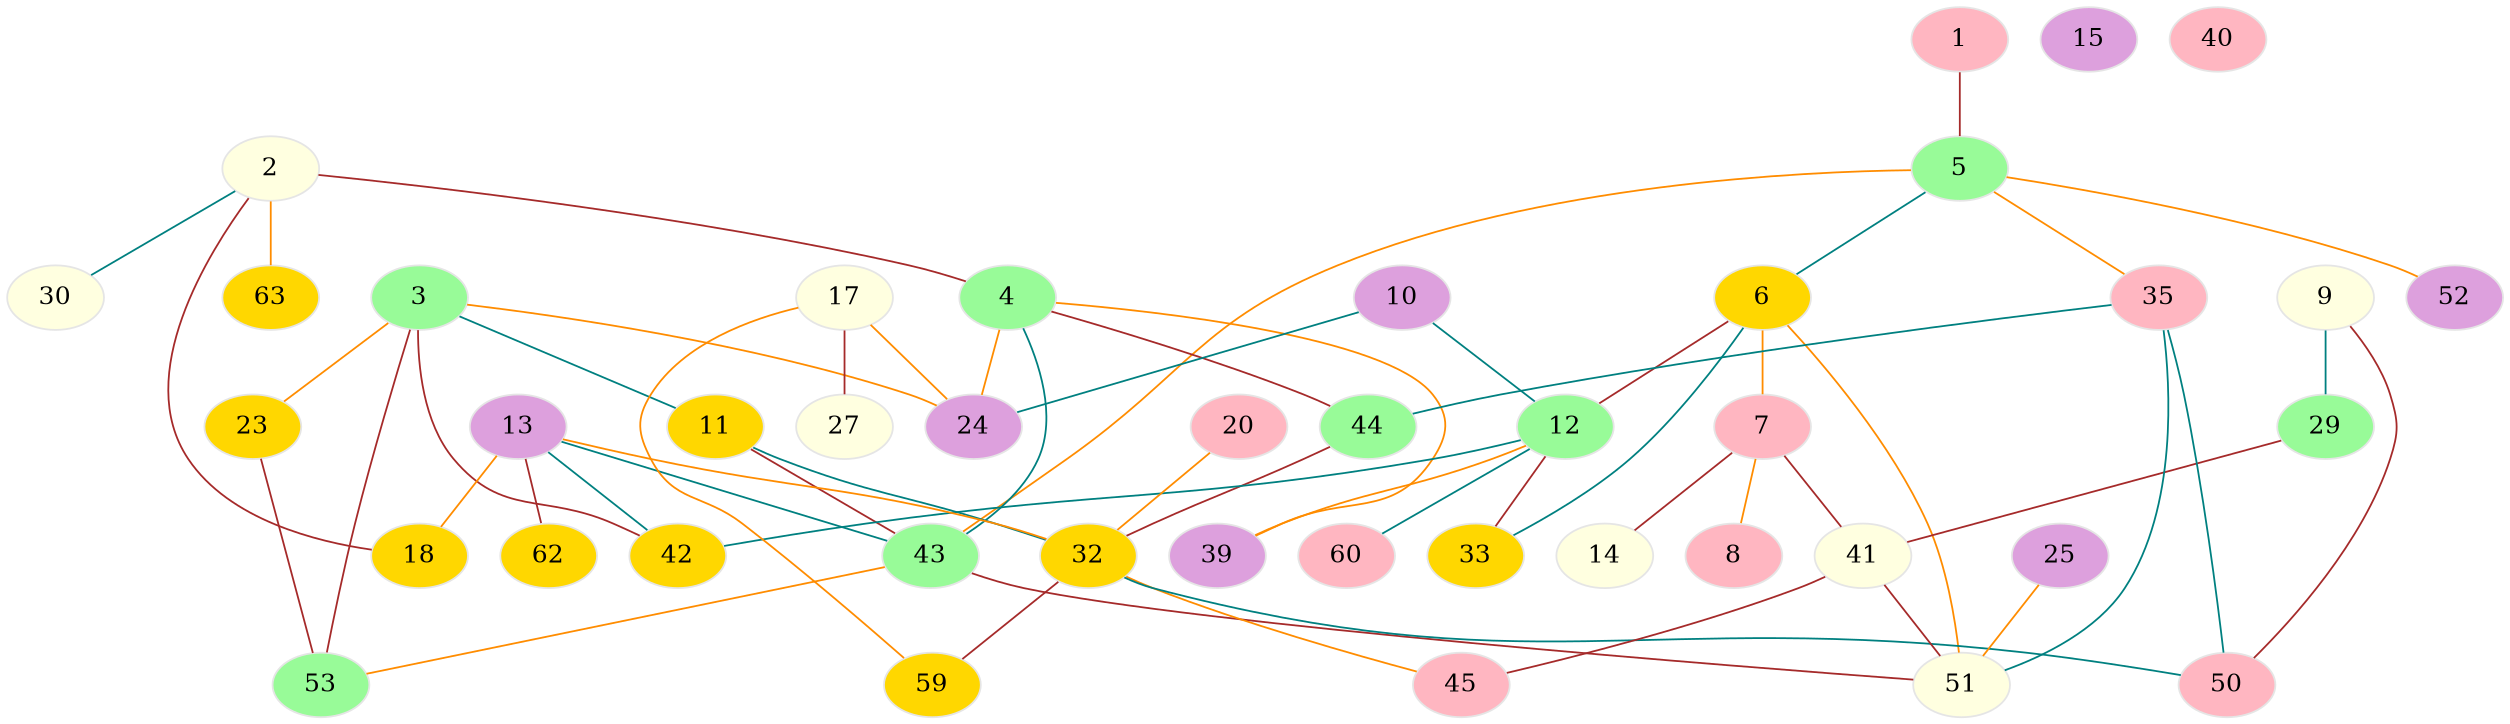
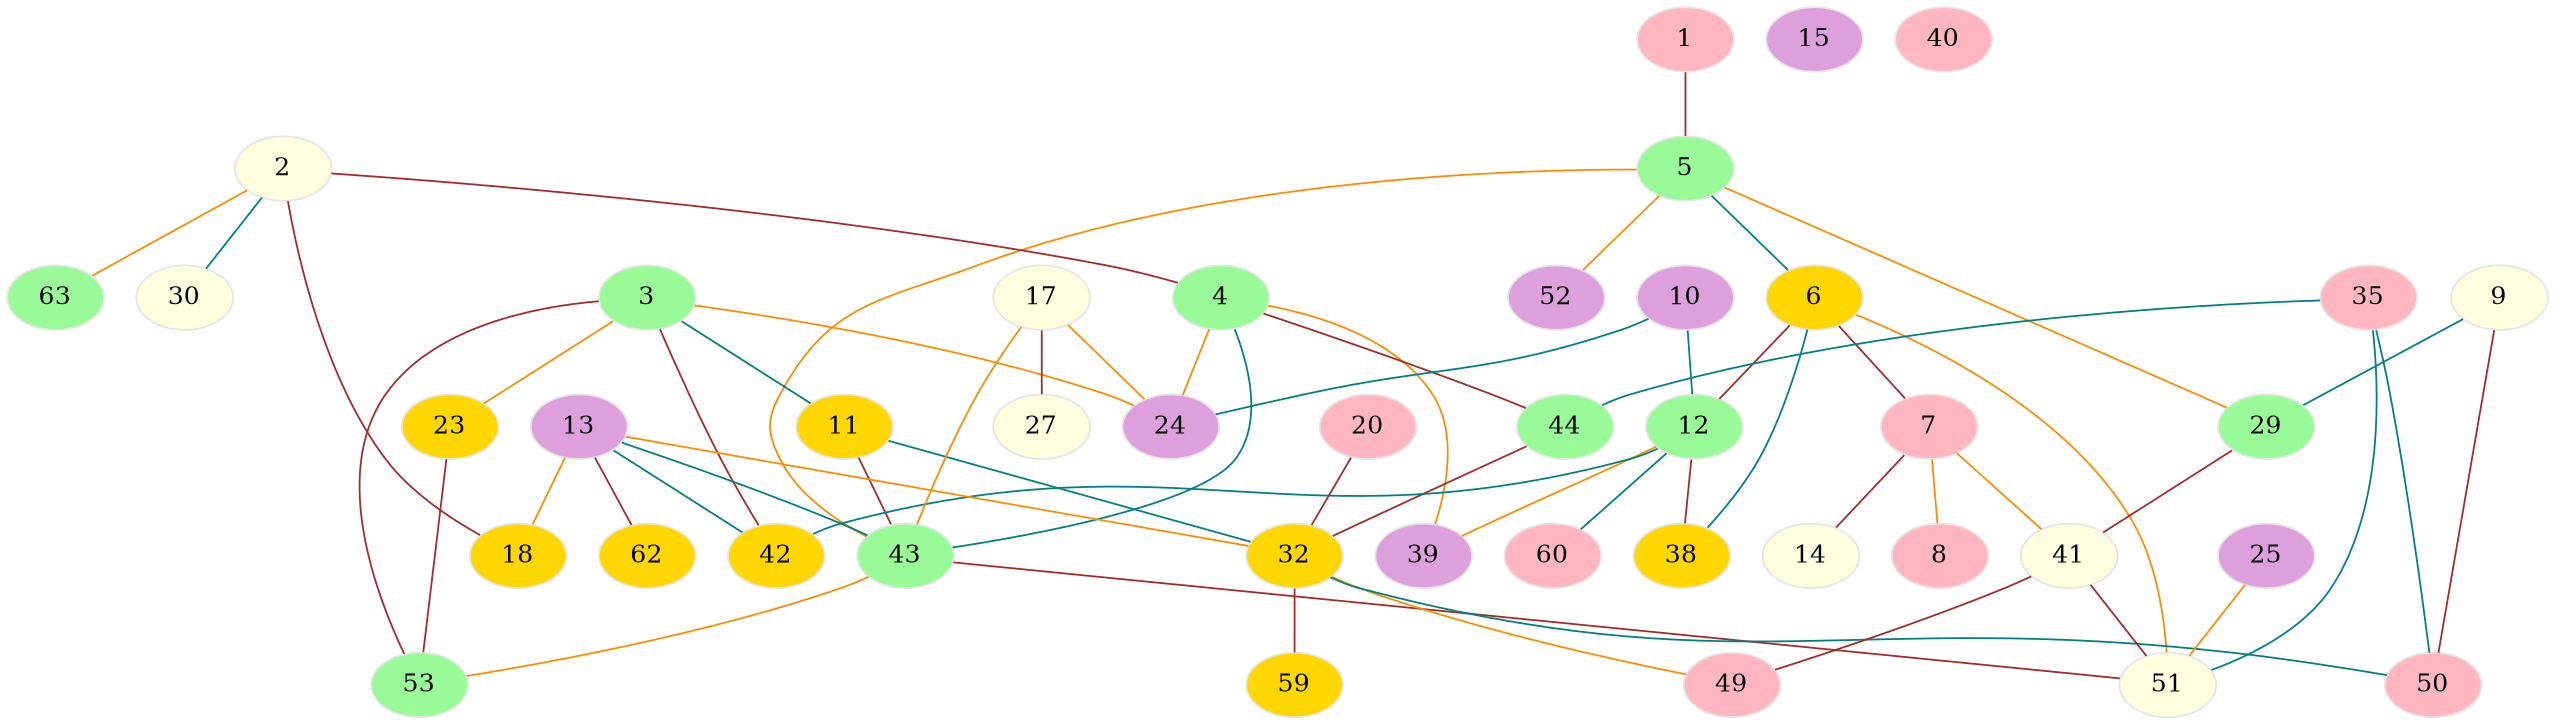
  graph {
    node [color=gray90 fillcolor=gold style=filled]
    edge [color=brown]
    1 [fillcolor=lightpink super="+19"]
    5 [fillcolor=palegreen super="+55"]
    43 [fillcolor=palegreen super="+61"]
    6 [super="+16"]
    29 [fillcolor=palegreen super="+34"]
    52 [fillcolor=plum]
    2 [fillcolor=lightyellow super="+26"]
    4 [fillcolor=palegreen super="+22"]
    18
    30 [fillcolor=lightyellow]
-   63
+   63 [fillcolor=palegreen]
    24 [fillcolor=plum super="+47"]
    39 [fillcolor=plum]
    44 [fillcolor=palegreen super="+48"]
    3 [fillcolor=palegreen super="+31"]
    11
    23 [super="+54"]
    42
    53 [fillcolor=palegreen]
    32 [super="+58"]
    51 [fillcolor=lightyellow super="+56"]
    7 [fillcolor=lightpink super="+21"]
    12 [fillcolor=palegreen super="+36"]
-   38 [label=33]
+   38
    41 [fillcolor=lightyellow super="+46"]
    8 [fillcolor=lightpink]
    14 [fillcolor=lightyellow]
    60 [fillcolor=lightpink]
-   49 [fillcolor=lightpink label=45]
+   49 [fillcolor=lightpink]
    9 [fillcolor=lightyellow]
    50 [fillcolor=lightpink super="+57"]
    10 [fillcolor=plum]
    59
    13 [fillcolor=plum super="+33"]
    62
    15 [fillcolor=plum]
    17 [fillcolor=lightyellow super="+37"]
    27 [fillcolor=lightyellow]
    20 [fillcolor=lightpink super="+28"]
    25 [fillcolor=plum]
    35 [fillcolor=lightpink super="+45"]
    40 [fillcolor=lightpink]
    1 -- 5
    5 -- 43 [color=darkorange]
    5 -- 6 [color=teal]
-   5 -- 35 [color=darkorange]
+   5 -- 29 [color=darkorange]
    5 -- 52 [color=darkorange]
    43 -- 53 [color=darkorange]
    43 -- 51
    6 -- 51 [color=darkorange]
-   6 -- 7 [color=darkorange]
+   6 -- 7
    6 -- 12
    6 -- 38 [color=teal]
    29 -- 41
    2 -- 4 [weight=2]
    2 -- 18
    2 -- 30 [color=teal]
    2 -- 63 [color=darkorange]
    4 -- 43 [color=teal]
    4 -- 24 [color=darkorange]
    4 -- 39 [color=darkorange]
    4 -- 44
    44 -- 32
    3 -- 24 [color=darkorange]
    3 -- 11 [color=teal]
    3 -- 23 [color=darkorange]
    3 -- 42
    3 -- 53
    11 -- 43
    11 -- 32 [color=teal]
    23 -- 53
    32 -- 49 [color=darkorange]
    32 -- 50 [color=teal]
    32 -- 59
-   7 -- 41
+   7 -- 41 [color=darkorange]
    7 -- 8 [color=darkorange]
    7 -- 14
    12 -- 39 [color=darkorange]
    12 -- 42 [color=teal]
    12 -- 38
    12 -- 60 [color=teal]
    41 -- 51
    41 -- 49
    9 -- 29 [color=teal]
    9 -- 50
    10 -- 24 [color=teal]
    10 -- 12 [color=teal]
    13 -- 43 [color=teal]
    13 -- 18 [color=darkorange]
    13 -- 42 [color=teal]
    13 -- 32 [color=darkorange]
    13 -- 62
    17 -- 24 [color=darkorange]
-   17 -- 59 [color=darkorange]
+   17 -- 43 [color=darkorange]
    17 -- 27
-   20 -- 32 [color=darkorange]
+   20 -- 32
    25 -- 51 [color=darkorange]
    35 -- 44 [color=teal]
    35 -- 51 [color=teal]
    35 -- 50 [color=teal weight=2]
  }
